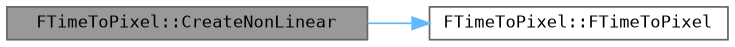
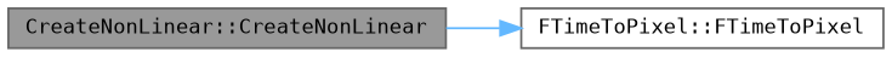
  digraph {
    rankdir=LR
    fontname="DejaVu Sans Mono"
    node [fontname="DejaVu Sans Mono" fontsize=10 shape=box style=filled]
-   n1 [color=gray40 fillcolor=grey60 fontcolor=black height=0.2 label="FTimeToPixel::CreateNonLinear" width=0.4]
+   n1 [color=gray40 fillcolor=grey60 fontcolor=black height=0.2 label="CreateNonLinear::CreateNonLinear" width=0.4]
    n2 [color=grey40 fillcolor=white height=0.2 label="FTimeToPixel::FTimeToPixel" width=0.4]
    n1 -> n2 [color=steelblue1 fontname="DejaVu Sans Mono" fontsize=10 labelfontname=Helvetica labelfontsize=10 style=solid]
  }
